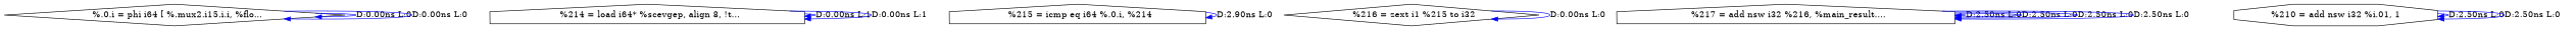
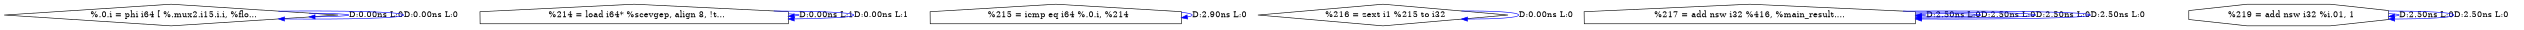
  digraph {
    node [shape=house]
    edge [color=blue]
    n1 [label="  %.0.i = phi i64 [ %.mux2.i15.i.i, %flo..." shape=diamond]
    n2 [label="  %214 = load i64* %scevgep, align 8, !t..."]
    n3 [label="  %215 = icmp eq i64 %.0.i, %214"]
    n4 [label="  %216 = zext i1 %215 to i32" shape=diamond]
-   n5 [label="  %217 = add nsw i32 %216, %main_result...."]
-   n6 [label="%210 = add nsw i32 %i.01, 1" shape=octagon]
+   n5 [label="%217 = add nsw i32 %416, %main_result...."]
+   n6 [label="  %219 = add nsw i32 %i.01, 1" shape=octagon]
    n1 -> n1 [label="D:0.00ns L:0"]
    n1 -> n1 [label="D:0.00ns L:0"]
    n2 -> n2 [label="D:0.00ns L:1"]
    n2 -> n2 [label="D:0.00ns L:1"]
    n3 -> n3 [label="D:2.90ns L:0"]
    n4 -> n4 [label="D:0.00ns L:0"]
    n5 -> n5 [label="D:2.50ns L:0"]
    n5 -> n5 [label="D:2.50ns L:0"]
    n5 -> n5 [label="D:2.50ns L:0"]
    n5 -> n5 [label="D:2.50ns L:0"]
    n6 -> n6 [label="D:2.50ns L:0"]
    n6 -> n6 [label="D:2.50ns L:0"]
  }
